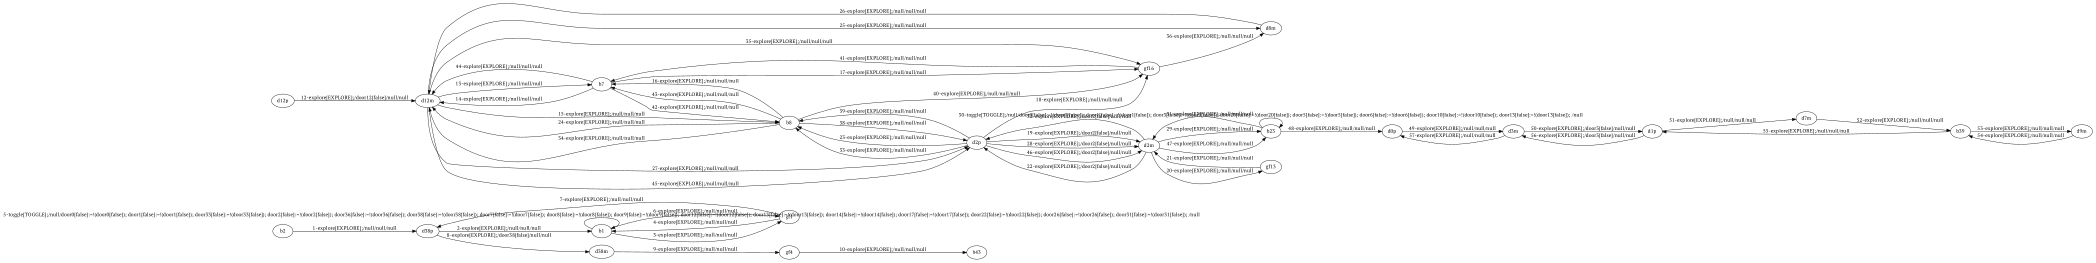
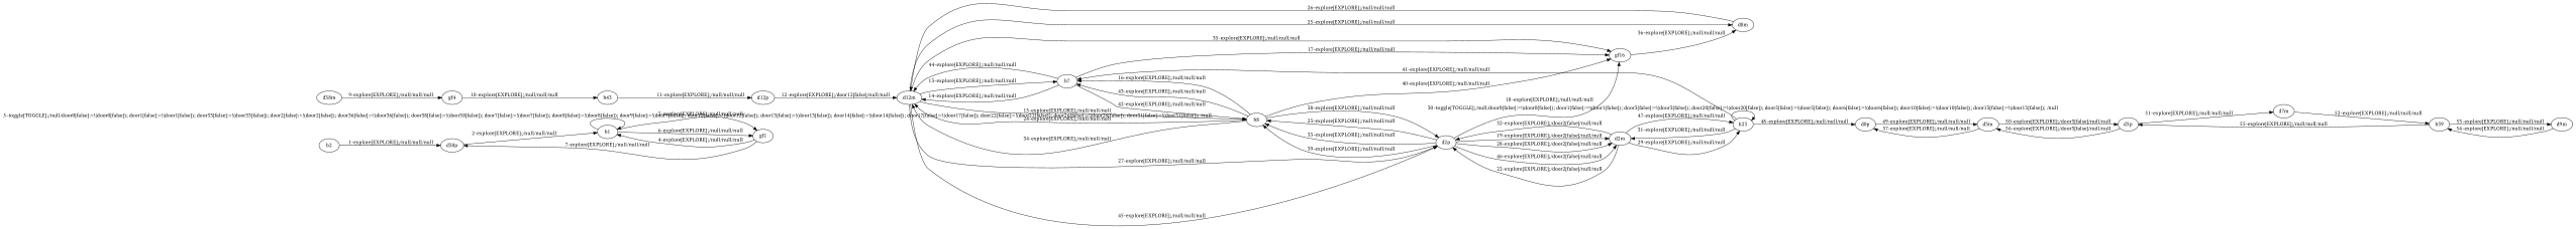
  digraph {
    fontname="PT Serif"
    rankdir=LR
    node [fontname="PT Serif"]
    edge [fontname="PT Serif"]
    b2
    d38p
    b1
    d38m
    gf1
    gf4
    b43
    d12p
    d12m
    b7
    b8
    gf16
    d2p
    d8m
    d2m
-   gf13
    b23
    d0p
    d3m
-   d3p [label=d1p]
+   d3p
    n21 [label=d7m]
    b39
    d9m
    b2 -> d38p [label="1-explore[EXPLORE];/null/null/null"]
    d38p -> b1 [label="2-explore[EXPLORE];/null/null/null"]
-   d38p -> d38m [label="8-explore[EXPLORE];/door38[false]/null/null"]
    b1 -> b1 [label="5-toggle[TOGGLE];/null/door0[false]:=!(door0[false]); door1[false]:=!(door1[false]); door33[false]:=!(door33[false]); door2[false]:=!(door2[false]); door36[false]:=!(door36[false]); door38[false]:=!(door38[false]); door7[false]:=!(door7[false]); door8[false]:=!(door8[false]); door9[false]:=!(door9[false]); door12[false]:=!(door12[false]); door13[false]:=!(door13[false]); door14[false]:=!(door14[false]); door17[false]:=!(door17[false]); door22[false]:=!(door22[false]); door26[false]:=!(door26[false]); door31[false]:=!(door31[false]); /null"]
    b1 -> gf1 [label="3-explore[EXPLORE];/null/null/null"]
    b1 -> gf1 [label="6-explore[EXPLORE];/null/null/null"]
    d38m -> gf4 [label="9-explore[EXPLORE];/null/null/null"]
    gf1 -> d38p [label="7-explore[EXPLORE];/null/null/null"]
    gf1 -> b1 [label="4-explore[EXPLORE];/null/null/null"]
    gf4 -> b43 [label="10-explore[EXPLORE];/null/null/null"]
+   b43 -> d12p [label="11-explore[EXPLORE];/null/null/null"]
    d12p -> d12m [label="12-explore[EXPLORE];/door12[false]/null/null"]
    d12m -> b7 [label="13-explore[EXPLORE];/null/null/null"]
    d12m -> b8 [label="15-explore[EXPLORE];/null/null/null"]
    d12m -> gf16 [label="35-explore[EXPLORE];/null/null/null"]
    d12m -> d2p [label="27-explore[EXPLORE];/null/null/null"]
    d12m -> d2p [label="45-explore[EXPLORE];/null/null/null"]
    d12m -> d8m [label="25-explore[EXPLORE];/null/null/null"]
    b7 -> d12m [label="14-explore[EXPLORE];/null/null/null"]
    b7 -> d12m [label="44-explore[EXPLORE];/null/null/null"]
    b7 -> b8 [label="42-explore[EXPLORE];/null/null/null"]
    b7 -> gf16 [label="17-explore[EXPLORE];/null/null/null"]
    b8 -> d12m [label="24-explore[EXPLORE];/null/null/null"]
    b8 -> d12m [label="34-explore[EXPLORE];/null/null/null"]
    b8 -> b7 [label="16-explore[EXPLORE];/null/null/null"]
    b8 -> b7 [label="43-explore[EXPLORE];/null/null/null"]
    b8 -> gf16 [label="40-explore[EXPLORE];/null/null/null"]
    b8 -> d2p [label="38-explore[EXPLORE];/null/null/null"]
-   gf16 -> b7 [label="41-explore[EXPLORE];/null/null/null"]
+   b23 -> b7 [label="41-explore[EXPLORE];/null/null/null"]
    gf16 -> d8m [label="36-explore[EXPLORE];/null/null/null"]
    d2p -> b8 [label="23-explore[EXPLORE];/null/null/null"]
    d2p -> b8 [label="33-explore[EXPLORE];/null/null/null"]
    d2p -> b8 [label="39-explore[EXPLORE];/null/null/null"]
    d2p -> gf16 [label="18-explore[EXPLORE];/null/null/null"]
    d2p -> d2m [label="19-explore[EXPLORE];/door2[false]/null/null"]
    d2p -> d2m [label="28-explore[EXPLORE];/door2[false]/null/null"]
    d2p -> d2m [label="46-explore[EXPLORE];/door2[false]/null/null"]
    d8m -> d12m [label="26-explore[EXPLORE];/null/null/null"]
    d2m -> d2p [label="22-explore[EXPLORE];/door2[false]/null/null"]
    d2m -> d2p [label="32-explore[EXPLORE];/door2[false]/null/null"]
-   d2m -> gf13 [label="20-explore[EXPLORE];/null/null/null"]
    d2m -> b23 [label="29-explore[EXPLORE];/null/null/null"]
    d2m -> b23 [label="47-explore[EXPLORE];/null/null/null"]
-   gf13 -> d2m [label="21-explore[EXPLORE];/null/null/null"]
    b23 -> d2m [label="31-explore[EXPLORE];/null/null/null"]
    b23 -> b23 [label="30-toggle[TOGGLE];/null/door0[false]:=!(door0[false]); door1[false]:=!(door1[false]); door3[false]:=!(door3[false]); door20[false]:=!(door20[false]); door5[false]:=!(door5[false]); door6[false]:=!(door6[false]); door10[false]:=!(door10[false]); door13[false]:=!(door13[false]); /null"]
    b23 -> d0p [label="48-explore[EXPLORE];/null/null/null"]
    d0p -> d3m [label="49-explore[EXPLORE];/null/null/null"]
    d3m -> d0p [label="57-explore[EXPLORE];/null/null/null"]
    d3m -> d3p [label="50-explore[EXPLORE];/door3[false]/null/null"]
    d3p -> d3m [label="56-explore[EXPLORE];/door3[false]/null/null"]
    d3p -> n21 [label="51-explore[EXPLORE];/null/null/null"]
    n21 -> b39 [label="52-explore[EXPLORE];/null/null/null"]
    b39 -> d3p [label="55-explore[EXPLORE];/null/null/null"]
    b39 -> d9m [label="53-explore[EXPLORE];/null/null/null"]
    d9m -> b39 [label="54-explore[EXPLORE];/null/null/null"]
  }
